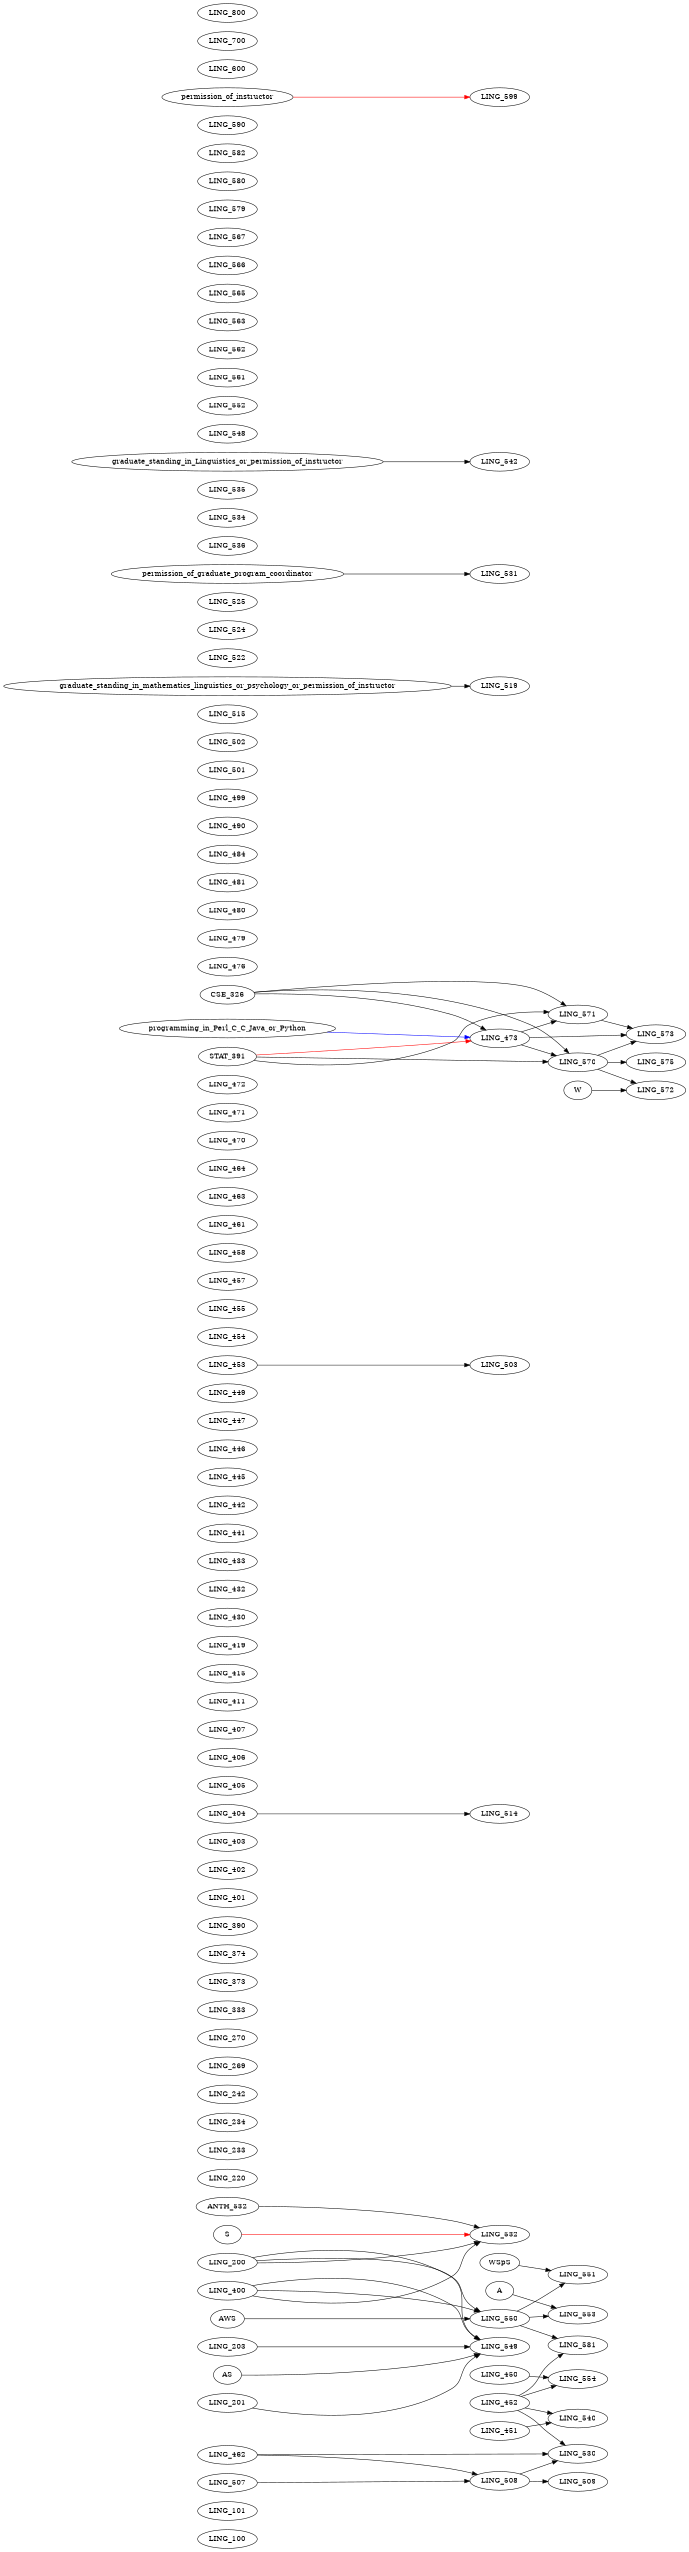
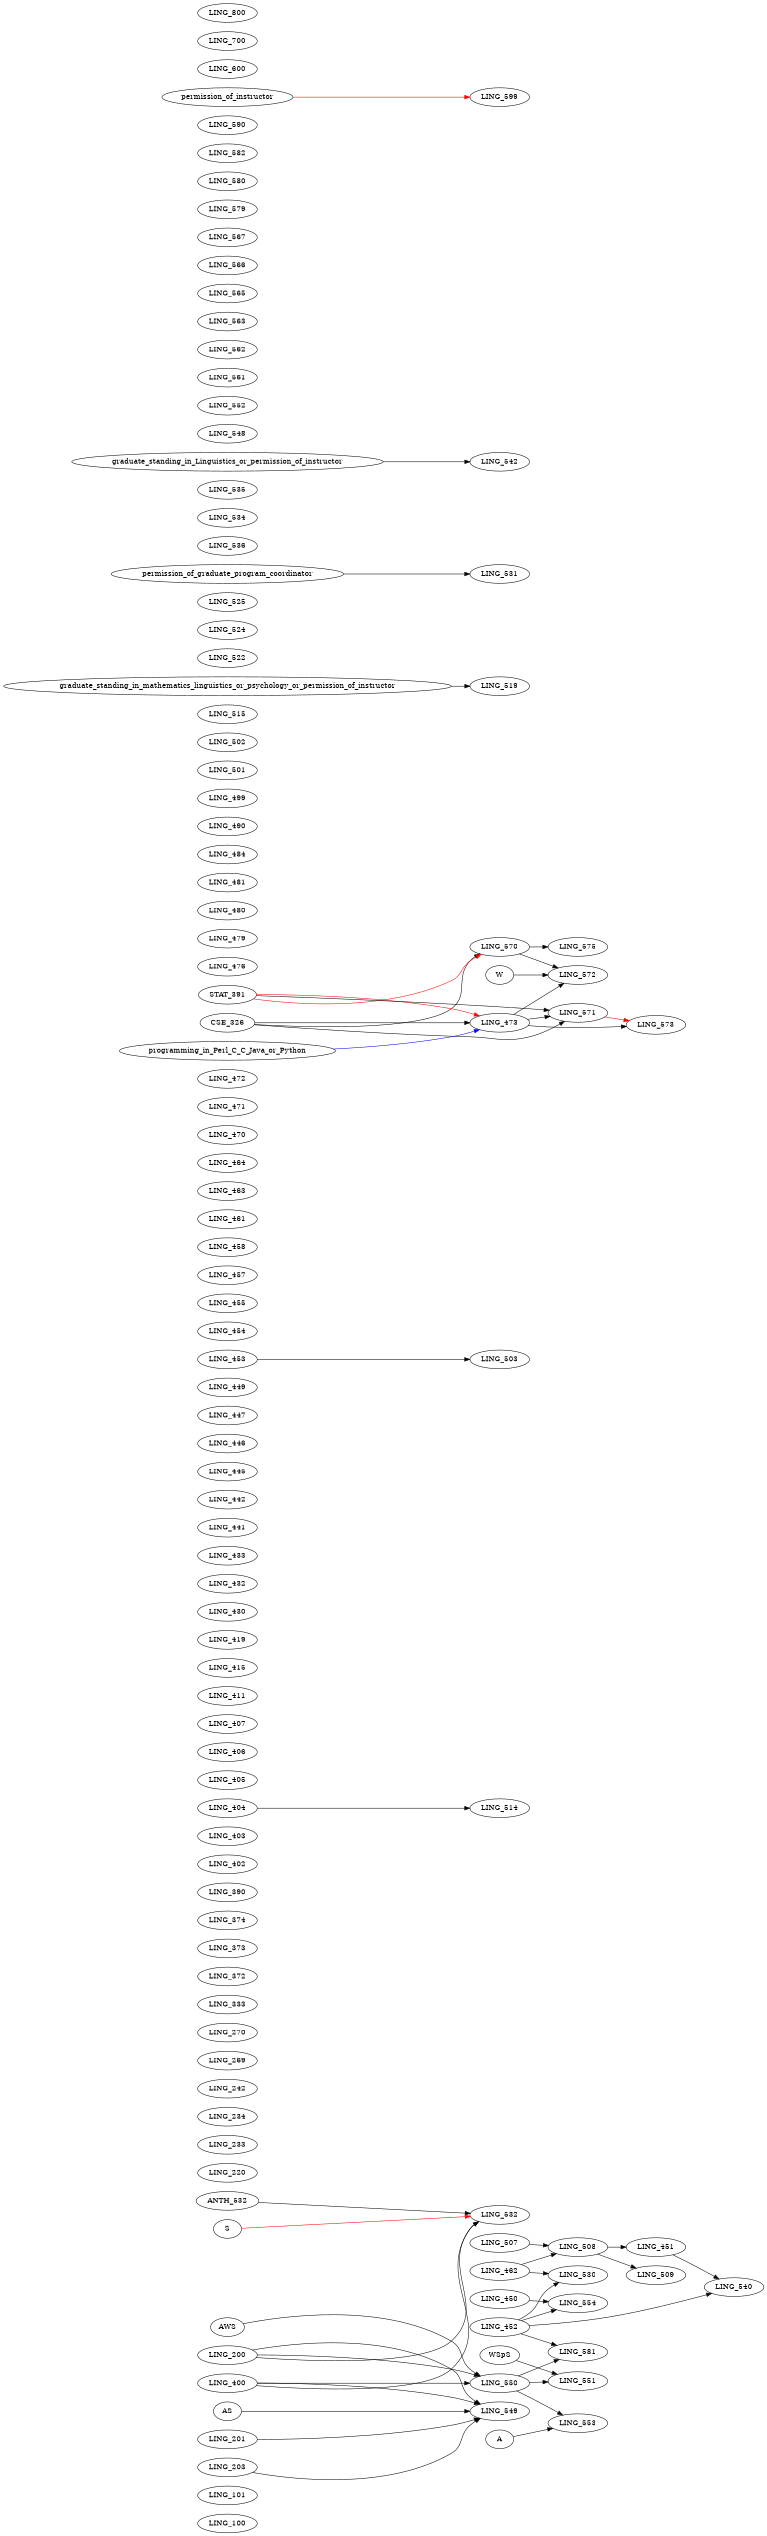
  digraph {
    rankdir=LR
    edge [color=black]
    LING_100
    LING_101
    LING_200
    LING_532
    LING_549
    LING_550
    LING_581
    LING_551
    LING_553
    LING_201
    LING_203
    LING_220
    LING_233
    LING_234
    LING_242
    LING_269
    LING_270
    LING_333
+   LING_372
    LING_373
    LING_374
    LING_390
    LING_400
-   LING_401
    LING_402
    LING_403
    LING_404
    LING_514
    LING_405
    LING_406
    LING_407
    LING_411
    LING_415
    LING_419
    LING_430
    LING_432
    LING_433
    LING_441
    LING_442
    LING_445
    LING_446
    LING_447
    LING_449
    LING_450
    LING_554
    LING_451
    LING_540
    LING_452
    LING_530
    LING_453
    LING_503
    LING_454
    LING_455
    LING_457
    LING_458
    LING_461
    LING_462
    LING_508
    LING_463
    LING_464
    LING_470
    LING_471
    LING_472
    CSE_326
    LING_473
    LING_570
    LING_571
    LING_573
    LING_572
    LING_575
    STAT_391
    programming_in_Perl_C_C_Java_or_Python
    LING_476
    LING_479
    LING_480
    LING_481
    LING_484
    LING_490
    LING_499
    LING_501
    LING_502
    LING_507
    LING_509
    LING_515
    graduate_standing_in_mathematics_linguistics_or_psychology_or_permission_of_instructor
    LING_519
    LING_522
    LING_524
    LING_525
    permission_of_graduate_program_coordinator
    LING_531
    ANTH_532
    S
    n94 [label=LING_536]
    LING_534
    LING_535
    graduate_standing_in_Linguistics_or_permission_of_instructor
    LING_542
    LING_548
    AS
    AWS
    WSpS
    LING_552
    A
    LING_561
    LING_562
    LING_563
    LING_565
    LING_566
    LING_567
    W
    LING_579
    LING_580
    LING_582
    LING_590
    permission_of_instructor
    LING_599
    LING_600
    LING_700
    LING_800
    LING_200 -> LING_532
    LING_200 -> LING_549
    LING_200 -> LING_550
    LING_550 -> LING_581
    LING_550 -> LING_551
    LING_550 -> LING_553
    LING_201 -> LING_549
    LING_203 -> LING_549
    LING_400 -> LING_532
    LING_400 -> LING_549
    LING_400 -> LING_550
    LING_404 -> LING_514
    LING_450 -> LING_554
    LING_451 -> LING_540
    LING_452 -> LING_581
    LING_452 -> LING_554
    LING_452 -> LING_540
    LING_452 -> LING_530
    LING_453 -> LING_503
    LING_462 -> LING_530
    LING_462 -> LING_508
-   LING_508 -> LING_530
+   LING_508 -> LING_451
    LING_508 -> LING_509
    CSE_326 -> LING_473
    CSE_326 -> LING_570
    CSE_326 -> LING_571
-   LING_473 -> LING_570
+   LING_473 -> LING_572
    LING_473 -> LING_571
    LING_473 -> LING_573
-   LING_570 -> LING_573
    LING_570 -> LING_572
    LING_570 -> LING_575
-   LING_571 -> LING_573
+   LING_571 -> LING_573 [color=red]
    STAT_391 -> LING_473 [color=red]
-   STAT_391 -> LING_570
+   STAT_391 -> LING_570 [color=red]
    STAT_391 -> LING_571
    programming_in_Perl_C_C_Java_or_Python -> LING_473 [color=blue]
    LING_507 -> LING_508
    graduate_standing_in_mathematics_linguistics_or_psychology_or_permission_of_instructor -> LING_519
    permission_of_graduate_program_coordinator -> LING_531
    ANTH_532 -> LING_532
    S -> LING_532 [color=red]
    graduate_standing_in_Linguistics_or_permission_of_instructor -> LING_542
    AS -> LING_549
    AWS -> LING_550
    WSpS -> LING_551
    A -> LING_553
    W -> LING_572
    permission_of_instructor -> LING_599 [color=red]
  }
